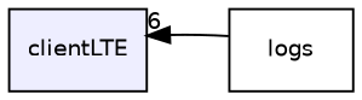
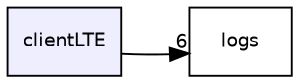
  digraph {
    compound=true
    rankdir=LR
    node [fontname=Helvetica fontsize=10 shape=box]
    n1 [fillcolor="#eeeeff" label=clientLTE pencolor=black style=filled]
    n2 [label=logs]
-   n2 -> n1 [headlabel=6 labeldistance=1.5 labelfontname=Helvetica labelfontsize=10]
+   n1 -> n2 [headlabel=6 labeldistance=1.5 labelfontname=Helvetica labelfontsize=10]
  }
